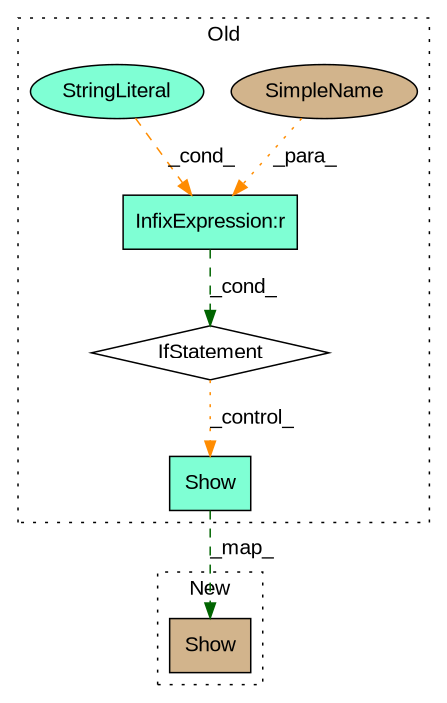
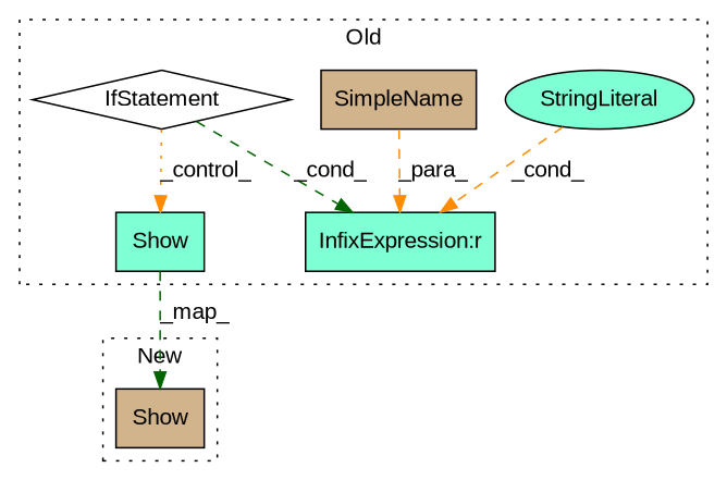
  digraph {
    fontname="Liberation Sans"
    node [a=32 fillcolor=aquamarine fontname="Liberation Sans" l=6 shape=box style=filled]
    edge [color=darkorange fontname="Liberation Sans" style=dashed]
    n1 [label=Show s=3830]
    n2 [a=27 l=4 label="InfixExpression:r" s=3783]
-   n3 [a=42 fillcolor=tan label=SimpleName s=3777 shape=ellipse]
+   n3 [a=42 fillcolor=tan label=SimpleName s=3777]
    n4 [a=25 fillcolor=white l="4,14" label=IfStatement s="3773,3791" shape=diamond]
    n5 [a=45 l=4 label=StringLiteral s=3787 shape=ellipse]
    n6 [fillcolor=tan label=Show s=3895]
    subgraph cluster_1 {
      label=Old
      style=dotted
      n1
      n2
      n3
      n4
      n5
    }
    subgraph cluster_2 {
      label=New
      style=dotted
      n6
    }
    n1 -> n6 [color=darkgreen label=_map_]
-   n2 -> n4 [color=darkgreen label=_cond_]
-   n3 -> n2 [label=_para_ style=dotted]
+   n4 -> n2 [color=darkgreen label=_cond_]
+   n3 -> n2 [label=_para_]
    n4 -> n1 [label=_control_ style=dotted]
    n5 -> n2 [label=_cond_]
  }
